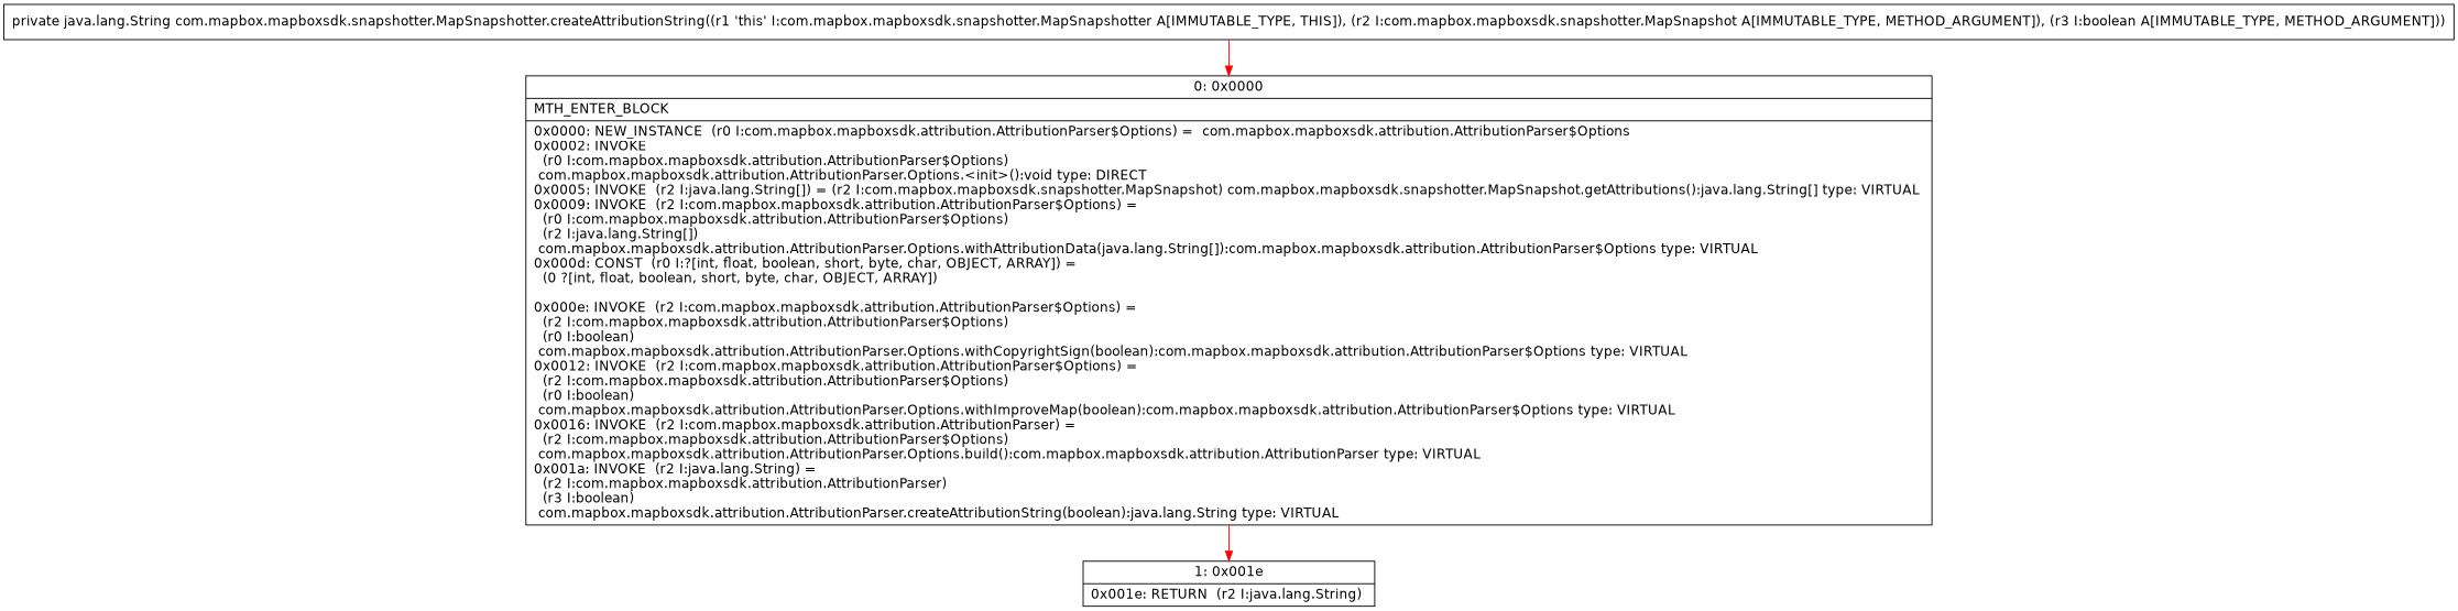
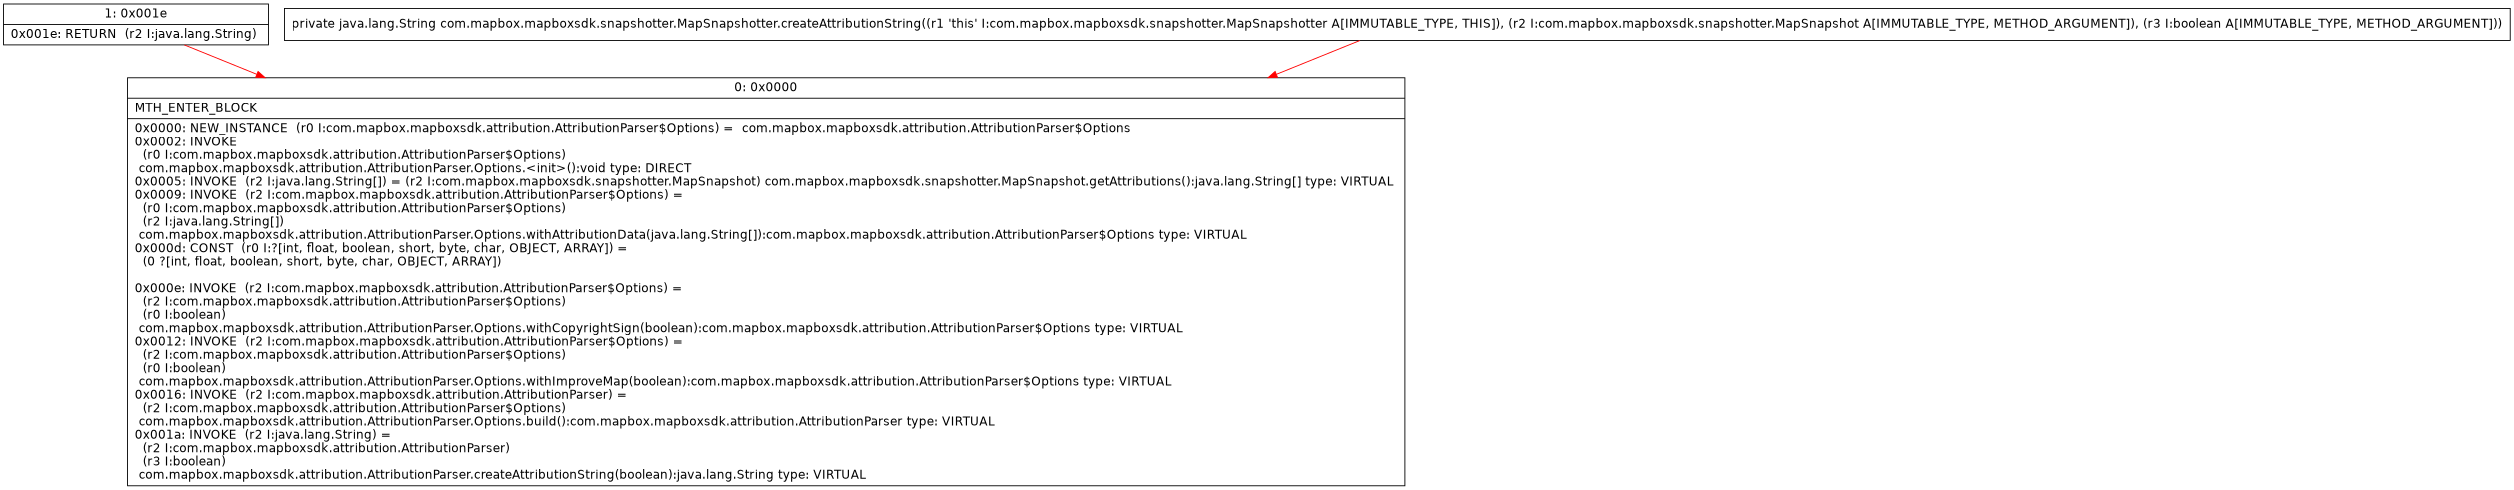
  digraph {
    fontname="DejaVu Sans"
    node [shape=record fontname="DejaVu Sans"]
    edge [color=red fontname="DejaVu Sans"]
    n1 [label="{0\:\ 0x0000|MTH_ENTER_BLOCK\l|0x0000: NEW_INSTANCE  (r0 I:com.mapbox.mapboxsdk.attribution.AttributionParser$Options) =  com.mapbox.mapboxsdk.attribution.AttributionParser$Options \l0x0002: INVOKE  \l  (r0 I:com.mapbox.mapboxsdk.attribution.AttributionParser$Options)\l com.mapbox.mapboxsdk.attribution.AttributionParser.Options.\<init\>():void type: DIRECT \l0x0005: INVOKE  (r2 I:java.lang.String[]) = (r2 I:com.mapbox.mapboxsdk.snapshotter.MapSnapshot) com.mapbox.mapboxsdk.snapshotter.MapSnapshot.getAttributions():java.lang.String[] type: VIRTUAL \l0x0009: INVOKE  (r2 I:com.mapbox.mapboxsdk.attribution.AttributionParser$Options) = \l  (r0 I:com.mapbox.mapboxsdk.attribution.AttributionParser$Options)\l  (r2 I:java.lang.String[])\l com.mapbox.mapboxsdk.attribution.AttributionParser.Options.withAttributionData(java.lang.String[]):com.mapbox.mapboxsdk.attribution.AttributionParser$Options type: VIRTUAL \l0x000d: CONST  (r0 I:?[int, float, boolean, short, byte, char, OBJECT, ARRAY]) = \l  (0 ?[int, float, boolean, short, byte, char, OBJECT, ARRAY])\l \l0x000e: INVOKE  (r2 I:com.mapbox.mapboxsdk.attribution.AttributionParser$Options) = \l  (r2 I:com.mapbox.mapboxsdk.attribution.AttributionParser$Options)\l  (r0 I:boolean)\l com.mapbox.mapboxsdk.attribution.AttributionParser.Options.withCopyrightSign(boolean):com.mapbox.mapboxsdk.attribution.AttributionParser$Options type: VIRTUAL \l0x0012: INVOKE  (r2 I:com.mapbox.mapboxsdk.attribution.AttributionParser$Options) = \l  (r2 I:com.mapbox.mapboxsdk.attribution.AttributionParser$Options)\l  (r0 I:boolean)\l com.mapbox.mapboxsdk.attribution.AttributionParser.Options.withImproveMap(boolean):com.mapbox.mapboxsdk.attribution.AttributionParser$Options type: VIRTUAL \l0x0016: INVOKE  (r2 I:com.mapbox.mapboxsdk.attribution.AttributionParser) = \l  (r2 I:com.mapbox.mapboxsdk.attribution.AttributionParser$Options)\l com.mapbox.mapboxsdk.attribution.AttributionParser.Options.build():com.mapbox.mapboxsdk.attribution.AttributionParser type: VIRTUAL \l0x001a: INVOKE  (r2 I:java.lang.String) = \l  (r2 I:com.mapbox.mapboxsdk.attribution.AttributionParser)\l  (r3 I:boolean)\l com.mapbox.mapboxsdk.attribution.AttributionParser.createAttributionString(boolean):java.lang.String type: VIRTUAL \l}"]
    n2 [label="{1\:\ 0x001e|0x001e: RETURN  (r2 I:java.lang.String) \l}"]
    n3 [label="{private java.lang.String com.mapbox.mapboxsdk.snapshotter.MapSnapshotter.createAttributionString((r1 'this' I:com.mapbox.mapboxsdk.snapshotter.MapSnapshotter A[IMMUTABLE_TYPE, THIS]), (r2 I:com.mapbox.mapboxsdk.snapshotter.MapSnapshot A[IMMUTABLE_TYPE, METHOD_ARGUMENT]), (r3 I:boolean A[IMMUTABLE_TYPE, METHOD_ARGUMENT])) }"]
-   n1 -> n2
+   n2 -> n1
    n3 -> n1
  }
